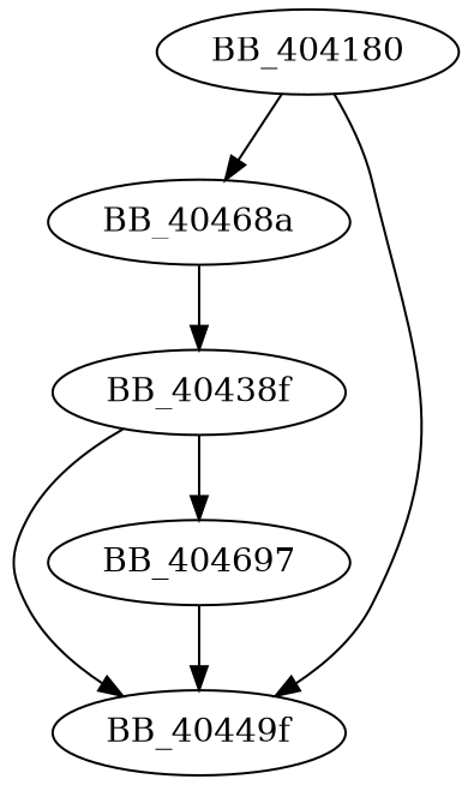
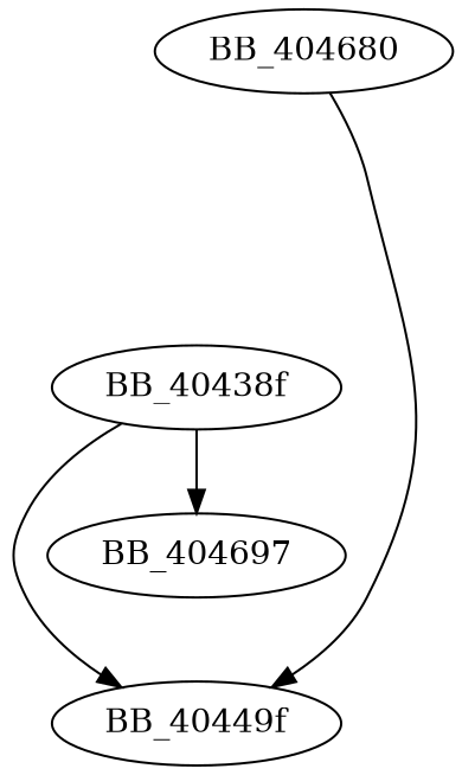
  digraph {
-   BB_404680 [label=BB_404180]
-   BB_40468a
+   BB_404680
    n3 [label=BB_40449f]
    n4 [label=BB_40438f]
    BB_404697
-   BB_404680 -> BB_40468a
    BB_404680 -> n3
-   BB_40468a -> n4
    n4 -> n3
    n4 -> BB_404697
-   BB_404697 -> n3
  }
